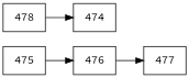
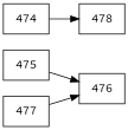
  digraph {
    fontname="Source Code Pro"
    rankdir=LR
    node [fontname="Source Code Pro" shape=record]
    edge [fontname="Source Code Pro"]
    n1 [label="{475}"]
    n2 [label="{476}"]
    n3 [label="{477}"]
    n4 [label="{474}"]
    n5 [label="{478}"]
    n1 -> n2
-   n2 -> n3
-   n5 -> n4
+   n3 -> n2
+   n4 -> n5
  }
